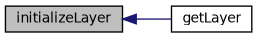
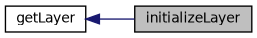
  digraph {
    rankdir=LR
    node [color=black fontname=Helvetica fontsize=10 shape=record]
    n1 [fillcolor=grey75 fontcolor=black height=0.2 label=initializeLayer style=filled width=0.4]
    n2 [height=0.2 label=getLayer width=0.4]
-   n1 -> n2 [color=midnightblue dir=back fontname=Helvetica fontsize=10 labelfontname=Helvetica labelfontsize=10 style=solid]
+   n2 -> n1 [color=midnightblue dir=back fontname=Helvetica fontsize=10 labelfontname=Helvetica labelfontsize=10 style=solid]
  }
